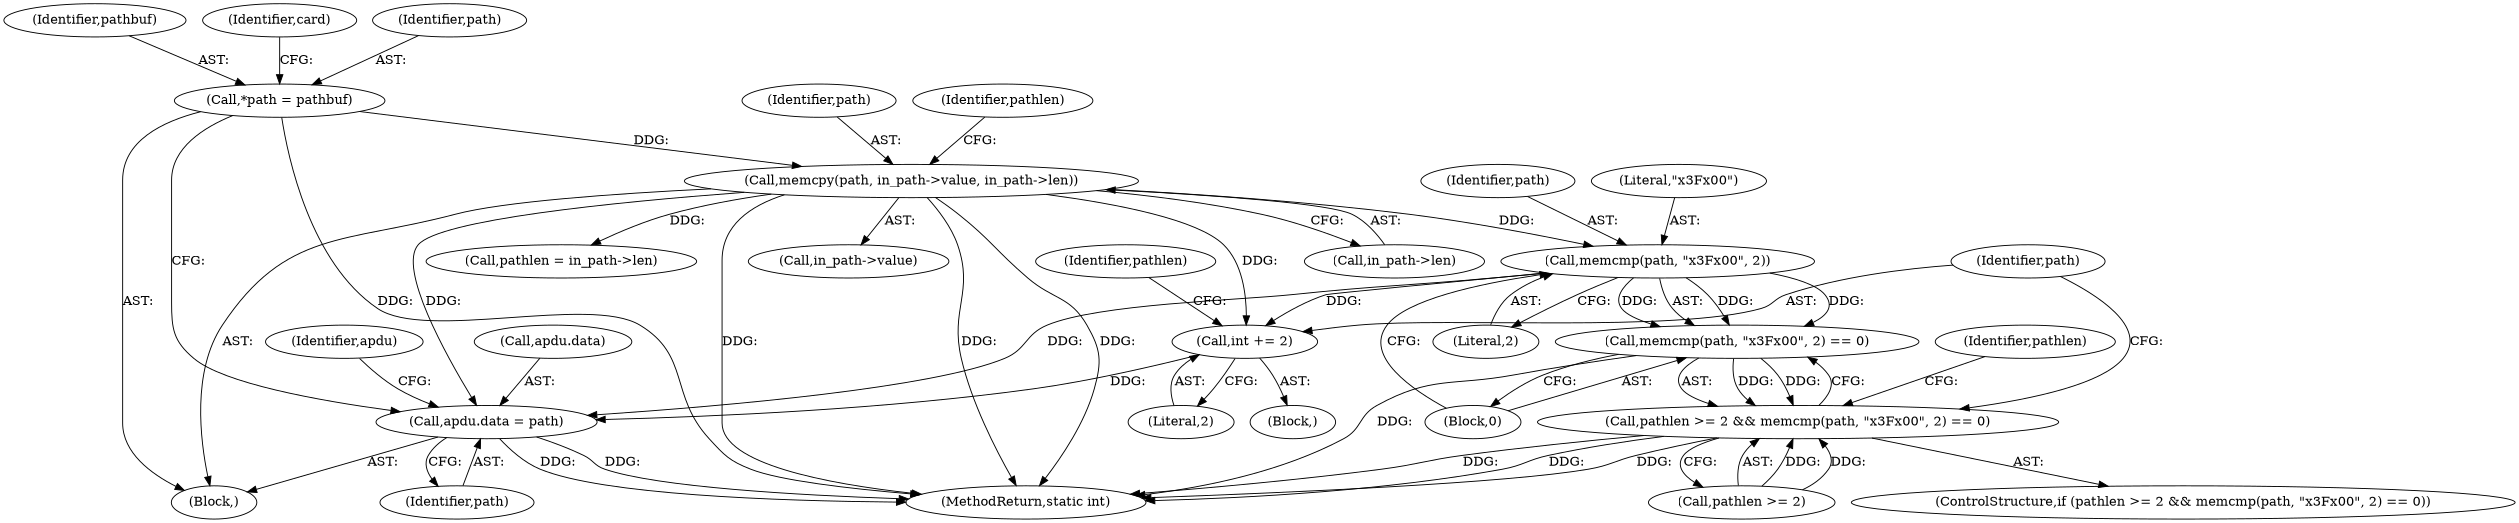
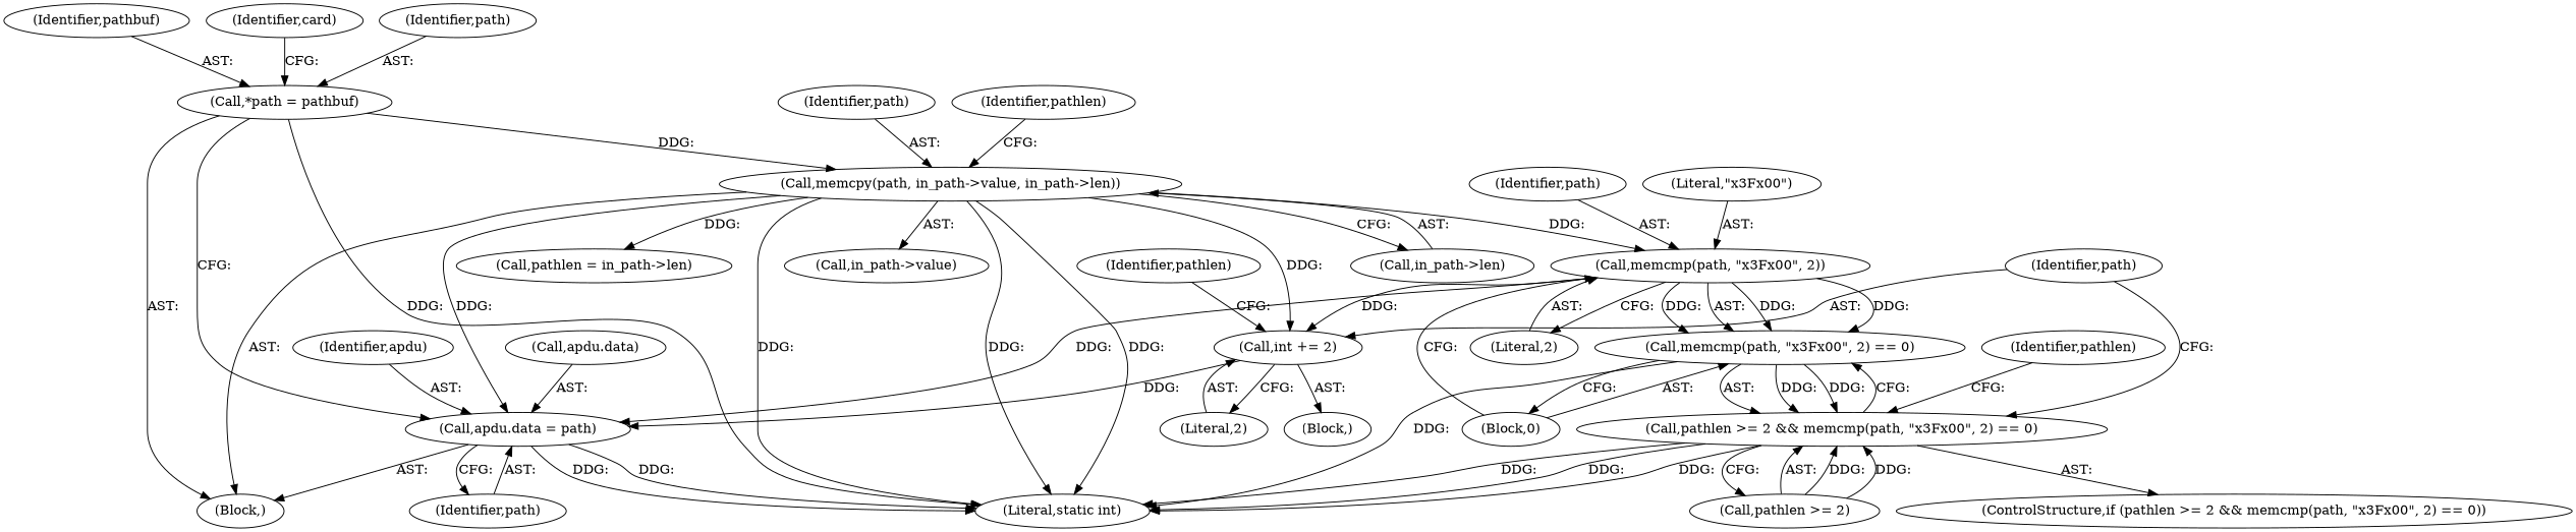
  digraph {
    fontname="DejaVu Serif"
    node [fontname="DejaVu Serif"]
    edge [fontname="DejaVu Serif"]
    n1 [label="(Call,memcmp(path, \"\x3F\x00\", 2))"]
    n2 [label="(Call,memcmp(path, \"\x3F\x00\", 2) == 0)"]
    n3 [label="(Call,int += 2)"]
    n4 [label="(Call,apdu.data = path)"]
    n5 [label="(Literal,2)"]
-   n6 [label="(MethodReturn,static int)"]
+   n6 [label="(Literal,static int)"]
    n7 [label="(Call,pathlen >= 2 && memcmp(path, \"\x3F\x00\", 2) == 0)"]
    n8 [label="(Block,0)"]
    n9 [label="(Block,)"]
    n10 [label="(Literal,2)"]
    n11 [label="(Block,)"]
    n12 [label="(Identifier,path)"]
    n13 [label="(Call,memcpy(path, in_path->value, in_path->len))"]
    n14 [label="(Call,pathlen = in_path->len)"]
    n15 [label="(Call,in_path->len)"]
    n16 [label="(Call,in_path->value)"]
    n17 [label="(Call,*path = pathbuf)"]
    n18 [label="(Identifier,pathbuf)"]
    n19 [label="(ControlStructure,if (pathlen >= 2 && memcmp(path, \"\x3F\x00\", 2) == 0))"]
    n20 [label="(Call,pathlen >= 2)"]
    n21 [label="(Identifier,pathlen)"]
    n22 [label="(Call,apdu.data)"]
    n23 [label="(Identifier,card)"]
    n24 [label="(Identifier,pathlen)"]
    n25 [label="(Identifier,path)"]
    n26 [label="(Identifier,path)"]
    n27 [label="(Literal,\"\x3F\x00\")"]
    n28 [label="(Identifier,path)"]
    n29 [label="(Identifier,pathlen)"]
    n30 [label="(Identifier,apdu)"]
    n31 [label="(Identifier,path)"]
    n1 -> n2 [label="AST: "]
    n1 -> n2 [label="DDG: "]
    n1 -> n2 [label="DDG: "]
    n1 -> n2 [label="DDG: "]
    n1 -> n3 [label="DDG: "]
    n1 -> n4 [label="DDG: "]
    n1 -> n5 [label="CFG: "]
    n2 -> n6 [label="DDG: "]
    n2 -> n7 [label="AST: "]
    n2 -> n7 [label="DDG: "]
    n2 -> n7 [label="DDG: "]
    n2 -> n8 [label="CFG: "]
    n3 -> n4 [label="DDG: "]
    n3 -> n9 [label="AST: "]
    n3 -> n10 [label="CFG: "]
    n4 -> n6 [label="DDG: "]
    n4 -> n6 [label="DDG: "]
    n4 -> n11 [label="AST: "]
    n4 -> n12 [label="CFG: "]
    n5 -> n1 [label="AST: "]
    n7 -> n2 [label="CFG: "]
    n7 -> n6 [label="DDG: "]
    n7 -> n6 [label="DDG: "]
    n7 -> n6 [label="DDG: "]
    n7 -> n19 [label="AST: "]
    n7 -> n20 [label="CFG: "]
    n8 -> n1 [label="CFG: "]
    n8 -> n2 [label="AST: "]
    n10 -> n3 [label="AST: "]
    n12 -> n4 [label="AST: "]
    n13 -> n1 [label="DDG: "]
    n13 -> n3 [label="DDG: "]
    n13 -> n4 [label="DDG: "]
    n13 -> n6 [label="DDG: "]
    n13 -> n6 [label="DDG: "]
    n13 -> n6 [label="DDG: "]
    n13 -> n11 [label="AST: "]
    n13 -> n14 [label="DDG: "]
    n13 -> n15 [label="CFG: "]
    n13 -> n16 [label="AST: "]
    n15 -> n13 [label="AST: "]
    n17 -> n4 [label="CFG: "]
    n17 -> n6 [label="DDG: "]
    n17 -> n11 [label="AST: "]
    n17 -> n13 [label="DDG: "]
    n18 -> n17 [label="AST: "]
    n20 -> n7 [label="AST: "]
    n20 -> n7 [label="DDG: "]
    n20 -> n7 [label="DDG: "]
    n21 -> n3 [label="CFG: "]
    n22 -> n4 [label="AST: "]
    n23 -> n17 [label="CFG: "]
    n24 -> n13 [label="CFG: "]
    n25 -> n17 [label="AST: "]
    n26 -> n1 [label="AST: "]
    n27 -> n1 [label="AST: "]
    n28 -> n13 [label="AST: "]
    n29 -> n7 [label="CFG: "]
-   n30 -> n4 [label="CFG: "]
+   n30 -> n4 [label="AST: "]
    n31 -> n3 [label="AST: "]
    n31 -> n7 [label="CFG: "]
  }
